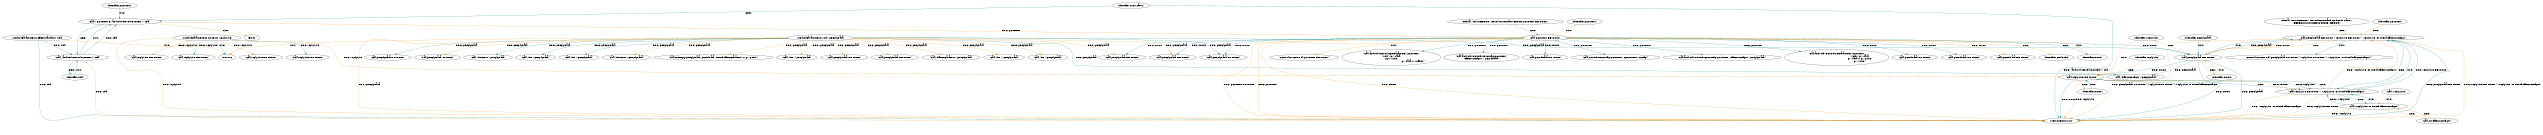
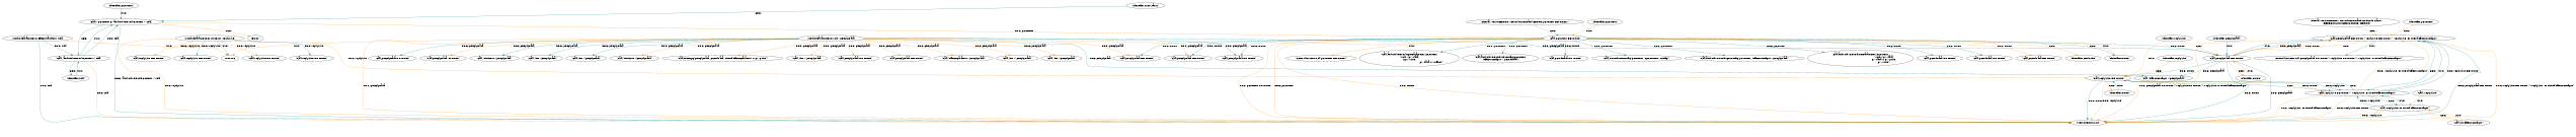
  digraph {
    edge [color=teal]
    n1 [label="(Call,pReplyData == NULL || replySize == NULL || *replySize != sizeof(effect_config_t))"]
    n2 [label="(Call,pReplyData == NULL)"]
    n3 [label="(Call,replySize == NULL || *replySize != sizeof(effect_config_t))"]
    n4 [label="(ControlStructure,if (pReplyData == NULL || replySize == NULL || *replySize != sizeof(effect_config_t)))"]
    n5 [label="(MethodReturn,int)"]
    n6 [label="(Call,replySize == NULL)"]
    n7 [label="(Identifier,NULL)"]
    n8 [label="(Call,(effect_config_t *)pReplyData)"]
    n9 [label="(Call,*replySize != sizeof(effect_config_t))"]
    n10 [label="(Identifier,NULL)"]
    n11 [label="(MethodParameterIn,void *pReplyData)"]
    n12 [label="(Call,(int *) pReplyData)"]
    n13 [label="(Call,pReplyData == NULL)"]
    n14 [label="(Call,pReplyData == NULL)"]
    n15 [label="(Call,(effect_param_t *)pReplyData)"]
    n16 [label="(Call,pReplyData == NULL)"]
    n17 [label="(Call,(int *) pReplyData)"]
    n18 [label="(Call,(int *)pReplyData)"]
    n19 [label="(Call,pReplyData == NULL)"]
    n20 [label="(Call,pReplyData != NULL)"]
    n21 [label="(Call,(uint32_t *)pReplyData)"]
    n22 [label="(Call,pReplyData == NULL)"]
    n23 [label="(Call,(int *)pReplyData)"]
    n24 [label="(Call,(int *)pReplyData)"]
    n25 [label="(Call,pReplyData == NULL)"]
    n26 [label="(Call,(uint32_t *)pReplyData)"]
    n27 [label="(Call,memcpy(pReplyData, pCmdData, sizeof(effect_param_t) + p->psize))"]
    1000106
    n29 [label="(Call,pContext == NULL)"]
    n30 [label="(Identifier,NULL)"]
    n31 [label="(ControlStructure,if (pContext == NULL))"]
    n32 [label="(Call,android::Reverb_getParameter(pContext,\n (void *)p->data,\n &p->vsize,\n                                                          p->data + voffset))"]
    n33 [label="(Call,android::Reverb_setConfig(pContext,\n (effect_config_t *) pCmdData))"]
    n34 [label="(Call,pCmdData == NULL)"]
    n35 [label="(Call,Reverb_setConfig(pContext, &pContext->config))"]
    n36 [label="(Call,android::Reverb_getConfig(pContext, (effect_config_t *)pReplyData))"]
    n37 [label="(Call,android::Reverb_setParameter(pContext,\n                                                              (void *)p->data,\n                                                              p->data + p->psize,\n                                                              p->vsize))"]
    n38 [label="(Call,pCmdData == NULL)"]
    n39 [label="(Call,pCmdData == NULL)"]
    n40 [label="(Call,pCmdData == NULL)"]
    n41 [label="(Identifier,cmdCode)"]
    n42 [label="(Call,* pContext = (android::ReverbContext *) self)"]
    n43 [label="(Call,(android::ReverbContext *) self)"]
    n44 [label="(Block,)"]
    n45 [label="(Identifier,self)"]
    n46 [label="(MethodParameterIn,effect_handle_t  self)"]
    n47 [label="(Call,int(effect_config_t))"]
    n48 [label="(MethodParameterIn,uint32_t *replySize)"]
    n49 [label="(Call,replySize == NULL)"]
    n50 [label="(Call,replySize == NULL)"]
    n51 [label="(Call,replySize == NULL)"]
    n52 [label="(Call,replySize == NULL)"]
    n53 [label="(Literal,\"\tLVM_ERROR : Reverb_command cmdCode Case: \"\n \"EFFECT_CMD_GET_CONFIG: ERROR\")"]
    n54 [label="(Identifier,pContext)"]
    n55 [label="(Call,*replySize)"]
    n56 [label="(Identifier,LvmStatus)"]
    n57 [label="(Identifier,replySize)"]
    n58 [label="(Identifier,pReplyData)"]
    n59 [label="(Identifier,pContext)"]
    n60 [label="(Identifier,pContext)"]
    n61 [label="(Identifier,replySize)"]
    n62 [label="(Literal,\"\tLVM_ERROR : Reverb_command ERROR pContext == NULL\")"]
    n1 -> n2 [color=darkorange label="CFG: "]
    n1 -> n3 [label="CFG: "]
    n1 -> n4 [label="AST: "]
    n1 -> n5 [color=darkorange label="DDG: pReplyData == NULL || replySize == NULL || *replySize != sizeof(effect_config_t)"]
    n1 -> n5 [label="DDG: pReplyData == NULL"]
    n1 -> n5 [color=darkorange label="DDG: replySize == NULL || *replySize != sizeof(effect_config_t)"]
    n2 -> n1 [label="AST: "]
    n2 -> n1 [label="DDG: pReplyData"]
    n2 -> n1 [color=darkorange label="DDG: NULL"]
    n2 -> n5 [label="DDG: NULL"]
    n2 -> n5 [label="DDG: pReplyData"]
    n2 -> n6 [label="DDG: NULL"]
    n2 -> n7 [color=darkorange label="CFG: "]
    n2 -> n8 [label="DDG: pReplyData"]
    n3 -> n1 [label="AST: "]
    n3 -> n1 [label="DDG: replySize == NULL"]
    n3 -> n1 [color=darkorange label="DDG: *replySize != sizeof(effect_config_t)"]
    n3 -> n5 [color=darkorange label="DDG: *replySize != sizeof(effect_config_t)"]
    n3 -> n5 [color=darkorange label="DDG: replySize == NULL"]
    n3 -> n6 [label="CFG: "]
    n3 -> n9 [label="CFG: "]
    n6 -> n3 [label="AST: "]
    n6 -> n3 [label="DDG: replySize"]
    n6 -> n3 [color=darkorange label="DDG: NULL"]
    n6 -> n5 [label="DDG: NULL"]
    n6 -> n5 [color=darkorange label="DDG: replySize"]
    n6 -> n10 [color=darkorange label="CFG: "]
    n7 -> n2 [color=darkorange label="AST: "]
    n9 -> n3 [label="AST: "]
    n9 -> n3 [label="DDG: *replySize"]
    n9 -> n5 [color=darkorange label="DDG: *replySize"]
    n9 -> n47 [color=darkorange label="CFG: "]
    n10 -> n6 [label="AST: "]
    n11 -> n2 [label="DDG: pReplyData"]
    n11 -> n5 [color=darkorange label="DDG: pReplyData"]
    n11 -> n8 [label="DDG: pReplyData"]
    n11 -> n12 [color=darkorange label="DDG: pReplyData"]
    n11 -> n13 [color=darkorange label="DDG: pReplyData"]
    n11 -> n14 [color=darkorange label="DDG: pReplyData"]
    n11 -> n15 [color=darkorange label="DDG: pReplyData"]
    n11 -> n16 [label="DDG: pReplyData"]
    n11 -> n17 [color=darkorange label="DDG: pReplyData"]
    n11 -> n18 [color=darkorange label="DDG: pReplyData"]
    n11 -> n19 [label="DDG: pReplyData"]
    n11 -> n20 [color=darkorange label="DDG: pReplyData"]
    n11 -> n21 [label="DDG: pReplyData"]
    n11 -> n22 [color=darkorange label="DDG: pReplyData"]
    n11 -> n23 [label="DDG: pReplyData"]
    n11 -> n24 [label="DDG: pReplyData"]
    n11 -> n25 [color=darkorange label="DDG: pReplyData"]
    n11 -> n26 [color=darkorange label="DDG: pReplyData"]
    n11 -> n27 [color=darkorange label="DDG: pReplyData"]
    n11 -> 1000106 [color=darkorange label="AST: "]
    n29 -> n2 [label="DDG: NULL"]
    n29 -> n5 [color=darkorange label="DDG: pContext == NULL"]
    n29 -> n5 [color=darkorange label="DDG: pContext"]
    n29 -> n5 [color=darkorange label="DDG: NULL"]
    n29 -> n16 [label="DDG: NULL"]
    n29 -> n22 [label="DDG: NULL"]
    n29 -> n25 [label="DDG: NULL"]
    n29 -> n30 [label="CFG: "]
    n29 -> n31 [color=darkorange label="AST: "]
    n29 -> n32 [label="DDG: pContext"]
    n29 -> n33 [label="DDG: pContext"]
    n29 -> n34 [label="DDG: NULL"]
    n29 -> n35 [label="DDG: pContext"]
    n29 -> n36 [label="DDG: pContext"]
    n29 -> n37 [label="DDG: pContext"]
    n29 -> n38 [label="DDG: NULL"]
    n29 -> n39 [label="DDG: NULL"]
    n29 -> n40 [color=darkorange label="DDG: NULL"]
    n29 -> n41 [color=darkorange label="CFG: "]
    n30 -> n29 [color=darkorange label="AST: "]
-   n56 -> n5 [label="DDG: (android::ReverbContext *) self"]
+   n42 -> n5 [label="DDG: (android::ReverbContext *) self"]
    n42 -> n29 [color=darkorange label="DDG: pContext"]
    n42 -> n43 [label="CFG: "]
    n42 -> n44 [color=darkorange label="AST: "]
    n43 -> n5 [color=darkorange label="DDG: self"]
    n43 -> n42 [label="AST: "]
    n43 -> n42 [label="DDG: self"]
    n43 -> n45 [label="CFG: "]
    n45 -> n43 [label="AST: "]
    n46 -> n5 [label="DDG: self"]
    n46 -> 1000106 [color=darkorange label="AST: "]
    n46 -> n43 [label="DDG: self"]
-   n47 -> n9 [color=darkorange label="CFG: "]
+   n47 -> n9 [color=darkorange label="AST: "]
    n48 -> n5 [color=darkorange label="DDG: replySize"]
    n48 -> n6 [color=darkorange label="DDG: replySize"]
    n48 -> 1000106 [label="AST: "]
    n48 -> n49 [label="DDG: replySize"]
    n48 -> n50 [color=darkorange label="DDG: replySize"]
    n48 -> n51 [label="DDG: replySize"]
    n48 -> n52 [color=darkorange label="DDG: replySize"]
    n53 -> n1 [color=darkorange label="CFG: "]
    n54 -> n42 [label="AST: "]
    n55 -> n9 [color=darkorange label="AST: "]
    n56 -> n42 [label="CFG: "]
    n57 -> n6 [color=darkorange label="CFG: "]
    n58 -> n2 [label="AST: "]
    n59 -> n29 [color=darkorange label="AST: "]
    n60 -> n1 [color=darkorange label="CFG: "]
    n61 -> n2 [color=darkorange label="CFG: "]
    n61 -> n6 [color=darkorange label="AST: "]
    n62 -> n29 [label="CFG: "]
  }
